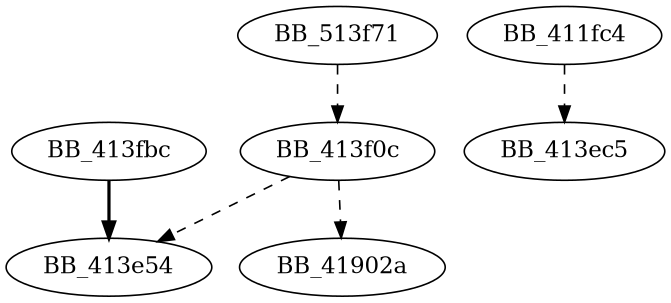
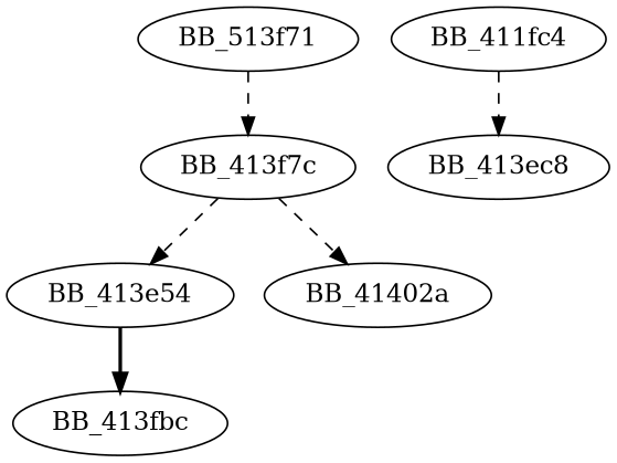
  digraph {
    edge [style=dashed]
    BB_413e54
    BB_413fbc
-   BB_413f0c
-   BB_41402a [label=BB_41902a]
+   BB_413f0c [label=BB_413f7c]
+   BB_41402a
    n5 [label=BB_513f71]
    n6 [label=BB_411fc4]
-   BB_413ec8 [label=BB_413ec5]
-   BB_413fbc -> BB_413e54 [style=bold]
+   BB_413ec8
+   BB_413e54 -> BB_413fbc [style=bold]
    BB_413f0c -> BB_413e54
    BB_413f0c -> BB_41402a
    n5 -> BB_413f0c
    n6 -> BB_413ec8
  }
